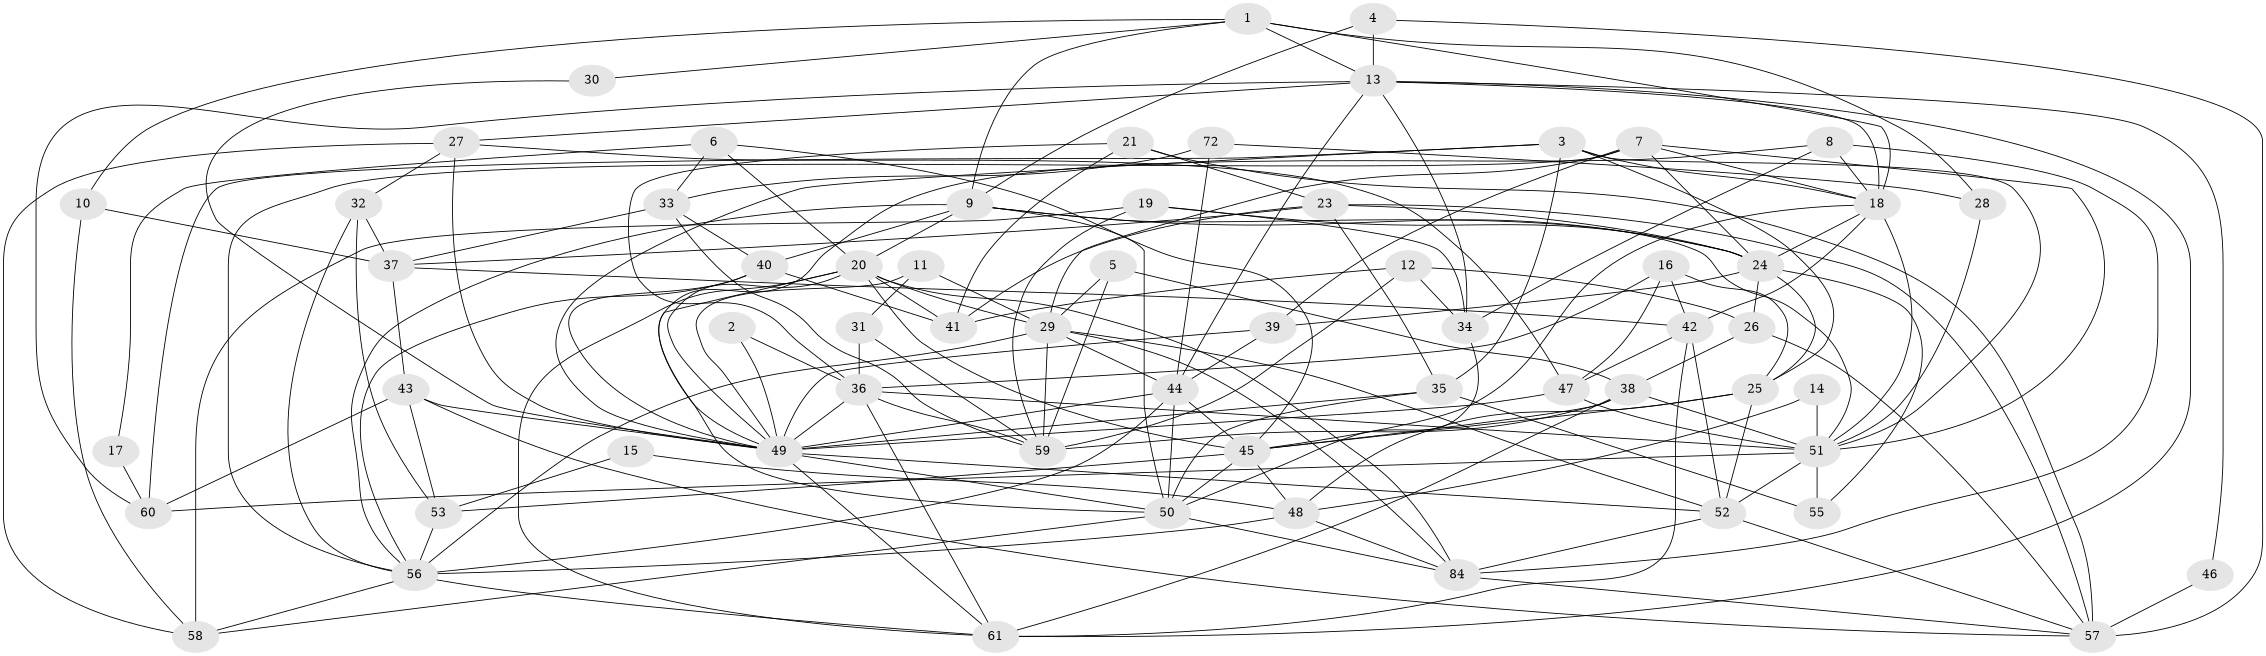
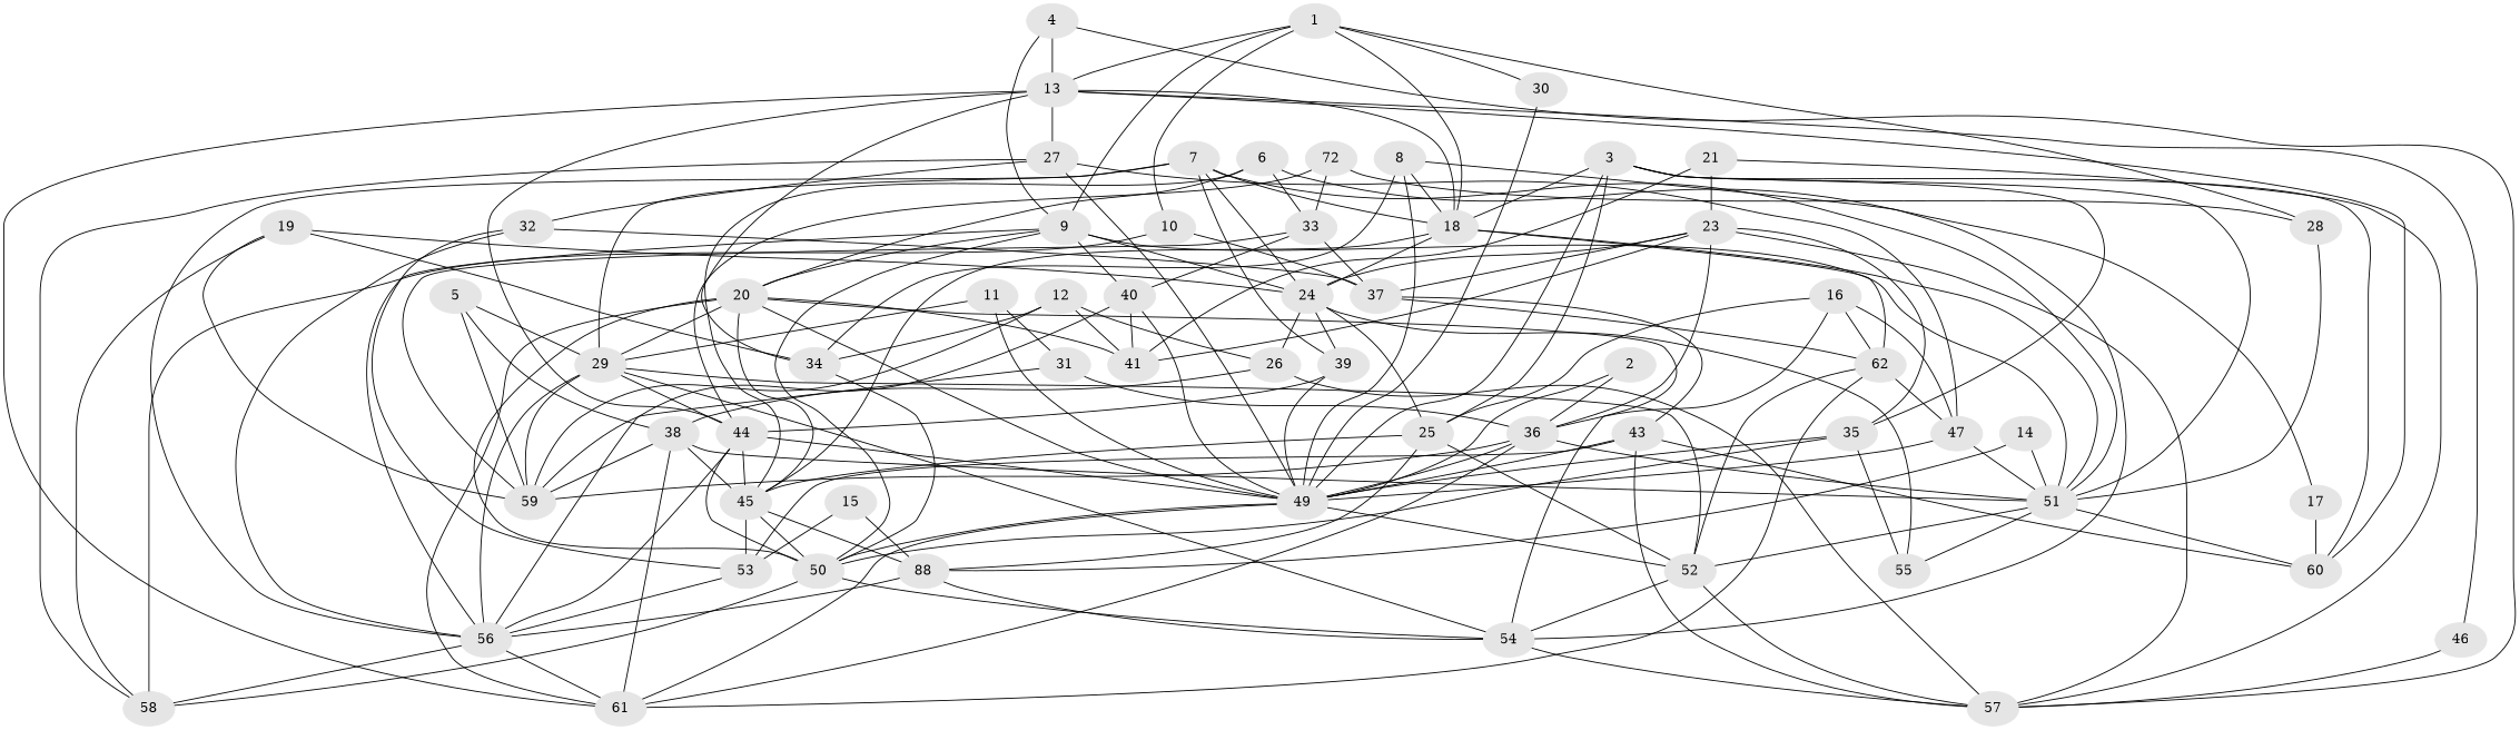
  graph {
    node [color=gray90 style=filled]
    edge [weight=1.0]
    1
    9
    10
    13
    18
    28
    30
    51
    20
    24
    56
    40
    50
    37
    58
    60
    34
    27
    44
    46
    61
    45
-   42
+   42 [label=62]
    49
    2
    36
    59
    52
    3
    25
    35
-   48
+   48 [label=88]
    55
    4
    57
    5
    29
    38
-   54 [label=84]
+   54
    6
    17
    33
    41
    53
    7
    39
    26
    8
    43
    11
    31
    12
    47
    32
    14
    15
    16
    19
    21
    23
    n61 [label=72]
    1 -- 9
    1 -- 10
    1 -- 13
    1 -- 18
    1 -- 28
    1 -- 30
    9 -- 51
    9 -- 20
    9 -- 24 [weight=2.0]
    9 -- 56
    9 -- 40
    9 -- 50
    10 -- 37
    10 -- 58
    13 -- 18
    13 -- 60
    13 -- 34
    13 -- 27
    13 -- 44
    13 -- 46
    13 -- 61
    18 -- 51
    18 -- 24
    18 -- 45
    18 -- 42
    28 -- 51
    30 -- 49
    51 -- 60
    51 -- 52
    51 -- 55
    20 -- 50
    20 -- 61
    20 -- 45
    20 -- 49
    20 -- 29
    20 -- 54
    20 -- 41
    24 -- 25
    24 -- 55
    24 -- 39
    24 -- 26
    56 -- 58
    56 -- 61
    40 -- 56
    40 -- 49
    40 -- 41
    50 -- 58
    50 -- 54
    37 -- 42
    37 -- 43
    34 -- 50
    27 -- 58
    27 -- 49
    27 -- 47
    27 -- 32
    44 -- 56
    44 -- 50
    44 -- 45
    44 -- 49
    46 -- 57
    45 -- 50
    45 -- 48
    45 -- 53
    42 -- 61
    42 -- 52
    42 -- 47
    49 -- 50
    49 -- 61
    49 -- 52
    2 -- 49
    2 -- 36
    36 -- 51
    36 -- 61
    36 -- 49
    36 -- 59
    52 -- 57
    52 -- 54
    3 -- 18
    3 -- 51
    3 -- 60
    3 -- 49
    3 -- 25
    3 -- 35
    25 -- 45
    25 -- 52
    25 -- 48
    35 -- 50
    35 -- 49
    35 -- 55
    48 -- 56
    48 -- 54
    4 -- 9
    4 -- 13
    4 -- 57
    5 -- 59
    5 -- 29
    5 -- 38
    29 -- 56
    29 -- 44
    29 -- 59
    29 -- 52
    29 -- 54
    38 -- 51
    38 -- 61
    38 -- 45
    38 -- 59
    54 -- 57
    6 -- 20
    6 -- 45 [weight=2.0]
    6 -- 17
    6 -- 33
    17 -- 60
    33 -- 40
    33 -- 37
    33 -- 59
    53 -- 56
    7 -- 18
    7 -- 51
    7 -- 24
    7 -- 56
    7 -- 29
    7 -- 39
    39 -- 44
    39 -- 49 [weight=2.0]
    26 -- 57
    26 -- 38
    8 -- 18
    8 -- 34
    8 -- 49
    8 -- 54
    43 -- 60
    43 -- 49
    43 -- 57
    43 -- 53
    11 -- 49
    11 -- 29
    11 -- 31
    31 -- 36
    31 -- 59
    12 -- 34
    12 -- 59
    12 -- 41
    12 -- 26
    47 -- 51
    47 -- 49 [weight=2.0]
    32 -- 56
    32 -- 37
    32 -- 53
    14 -- 51
    14 -- 48
    15 -- 48
    15 -- 53
    16 -- 42
    16 -- 36
    16 -- 25
    16 -- 47
    19 -- 24
    19 -- 58
    19 -- 34
    19 -- 59
    21 -- 57
    21 -- 41
    21 -- 23
    23 -- 24
    23 -- 37
-   21 -- 36
+   23 -- 36
    23 -- 35
    23 -- 57
    23 -- 41
    n61 -- 28
    n61 -- 44
    n61 -- 33
  }
